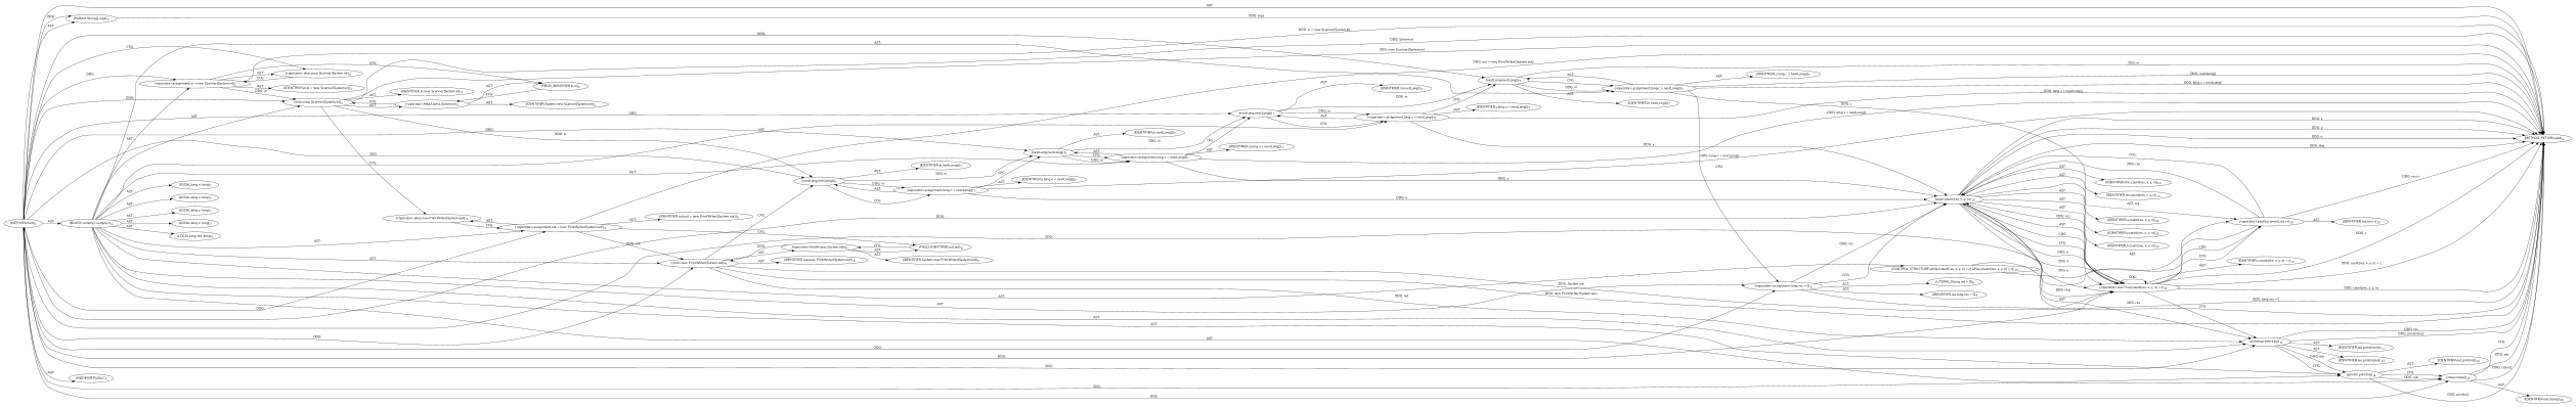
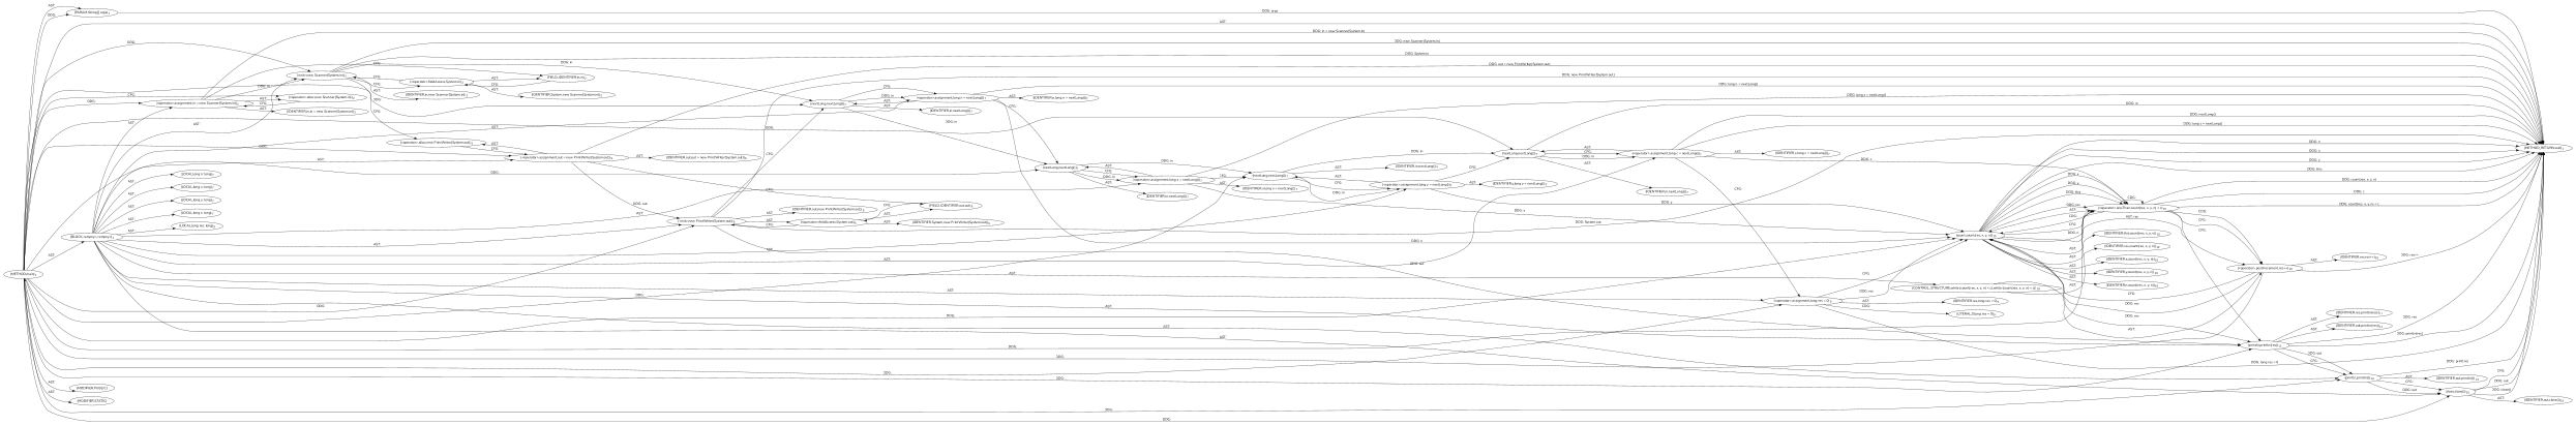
  digraph {
    fontname=Nunito
    rankdir=LR
    node [fontname=Nunito]
    edge [fontname=Nunito]
    n1 [label=<(METHOD,main)<SUB>1</SUB>>]
    n2 [label=<(PARAM,String[] args)<SUB>1</SUB>>]
    n3 [label=<(BLOCK,&lt;empty&gt;,&lt;empty&gt;)<SUB>1</SUB>>]
    n4 [label=<(&lt;operator&gt;.assignment,in = new Scanner(System.in))<SUB>2</SUB>>]
    n5 [label=<(&lt;operator&gt;.alloc,new Scanner(System.in))<SUB>2</SUB>>]
    n6 [label=<(&lt;init&gt;,new Scanner(System.in))<SUB>2</SUB>>]
    n7 [label=<(&lt;operator&gt;.assignment,out = new PrintWriter(System.out))<SUB>5</SUB>>]
    n8 [label=<(&lt;init&gt;,new PrintWriter(System.out))<SUB>5</SUB>>]
    n9 [label=<(nextLong,nextLong())<SUB>7</SUB>>]
    n10 [label=<(nextLong,nextLong())<SUB>7</SUB>>]
    n11 [label=<(nextLong,nextLong())<SUB>7</SUB>>]
    n12 [label=<(nextLong,nextLong())<SUB>7</SUB>>]
    n13 [label=<(&lt;operator&gt;.assignment,long res = 0)<SUB>9</SUB>>]
    n14 [label=<(&lt;operator&gt;.lessThan,count(res, x, y, n) &lt; c)<SUB>10</SUB>>]
    n15 [label=<(count,count(res, x, y, n))<SUB>10</SUB>>]
    n16 [label=<(println,println(res))<SUB>11</SUB>>]
    n17 [label=<(println,println())<SUB>14</SUB>>]
    n18 [label=<(close,close())<SUB>15</SUB>>]
    n19 [label=<(MODIFIER,PUBLIC)>]
+   n20 [label=<(MODIFIER,STATIC)>]
    n21 [label=<(METHOD_RETURN,void)<SUB>1</SUB>>]
    n22 [label=<(LOCAL,long n: long)<SUB>7</SUB>>]
    n23 [label=<(LOCAL,long x: long)<SUB>7</SUB>>]
    n24 [label=<(LOCAL,long y: long)<SUB>7</SUB>>]
    n25 [label=<(LOCAL,long c: long)<SUB>7</SUB>>]
    n26 [label=<(&lt;operator&gt;.assignment,long n = nextLong())<SUB>7</SUB>>]
    n27 [label=<(&lt;operator&gt;.assignment,long x = nextLong())<SUB>7</SUB>>]
    n28 [label=<(&lt;operator&gt;.assignment,long y = nextLong())<SUB>7</SUB>>]
    n29 [label=<(&lt;operator&gt;.assignment,long c = nextLong())<SUB>7</SUB>>]
    n30 [label=<(LOCAL,long res: long)<SUB>9</SUB>>]
    n31 [label=<(CONTROL_STRUCTURE,while (count(res, x, y, n) &lt; c),while (count(res, x, y, n) &lt; c))<SUB>10</SUB>>]
    n32 [label=<(IDENTIFIER,in,in = new Scanner(System.in))<SUB>2</SUB>>]
    n33 [label=<(FIELD_IDENTIFIER,in,in)<SUB>2</SUB>>]
    n34 [label=<(IDENTIFIER,in,new Scanner(System.in))<SUB>2</SUB>>]
    n35 [label=<(&lt;operator&gt;.fieldAccess,System.in)<SUB>2</SUB>>]
    n36 [label=<(&lt;operator&gt;.alloc,new PrintWriter(System.out))<SUB>5</SUB>>]
    n37 [label=<(IDENTIFIER,out,out = new PrintWriter(System.out))<SUB>5</SUB>>]
    n38 [label=<(FIELD_IDENTIFIER,out,out)<SUB>5</SUB>>]
    n39 [label=<(IDENTIFIER,out,new PrintWriter(System.out))<SUB>5</SUB>>]
    n40 [label=<(&lt;operator&gt;.fieldAccess,System.out)<SUB>5</SUB>>]
    n41 [label=<(IDENTIFIER,in,nextLong())<SUB>7</SUB>>]
    n42 [label=<(IDENTIFIER,in,nextLong())<SUB>7</SUB>>]
    n43 [label=<(IDENTIFIER,in,nextLong())<SUB>7</SUB>>]
    n44 [label=<(IDENTIFIER,in,nextLong())<SUB>7</SUB>>]
    n45 [label=<(IDENTIFIER,res,long res = 0)<SUB>9</SUB>>]
    n46 [label=<(LITERAL,0,long res = 0)<SUB>9</SUB>>]
    n47 [label=<(&lt;operator&gt;.postIncrement,res++)<SUB>10</SUB>>]
-   n48 [label=<(IDENTIFIER,c,count(res, x, y, n) &lt; c)<SUB>10</SUB>>]
    n49 [label=<(IDENTIFIER,this,count(res, x, y, n))<SUB>10</SUB>>]
    n50 [label=<(IDENTIFIER,res,count(res, x, y, n))<SUB>10</SUB>>]
    n51 [label=<(IDENTIFIER,x,count(res, x, y, n))<SUB>10</SUB>>]
    n52 [label=<(IDENTIFIER,y,count(res, x, y, n))<SUB>10</SUB>>]
    n53 [label=<(IDENTIFIER,n,count(res, x, y, n))<SUB>10</SUB>>]
    n54 [label=<(IDENTIFIER,res,res++)<SUB>10</SUB>>]
    n55 [label=<(IDENTIFIER,out,println(res))<SUB>11</SUB>>]
    n56 [label=<(IDENTIFIER,res,println(res))<SUB>11</SUB>>]
    n57 [label=<(IDENTIFIER,out,println())<SUB>14</SUB>>]
    n58 [label=<(IDENTIFIER,out,close())<SUB>15</SUB>>]
    n59 [label=<(IDENTIFIER,n,long n = nextLong())<SUB>7</SUB>>]
    n60 [label=<(IDENTIFIER,x,long x = nextLong())<SUB>7</SUB>>]
    n61 [label=<(IDENTIFIER,y,long y = nextLong())<SUB>7</SUB>>]
    n62 [label=<(IDENTIFIER,c,long c = nextLong())<SUB>7</SUB>>]
    n63 [label=<(IDENTIFIER,System,new Scanner(System.in))<SUB>2</SUB>>]
    n64 [label=<(IDENTIFIER,System,new PrintWriter(System.out))<SUB>5</SUB>>]
    n1 -> n2 [label="AST: "]
    n1 -> n2 [label="DDG: "]
    n1 -> n3 [label="AST: "]
    n1 -> n4 [label="DDG: "]
    n1 -> n5 [label="CFG: "]
    n1 -> n6 [label="DDG: "]
    n1 -> n7 [label="DDG: "]
    n1 -> n8 [label="DDG: "]
    n1 -> n9 [label="DDG: "]
    n1 -> n10 [label="DDG: "]
    n1 -> n11 [label="DDG: "]
    n1 -> n12 [label="DDG: "]
    n1 -> n13 [label="DDG: "]
    n1 -> n14 [label="DDG: "]
    n1 -> n15 [label="DDG: "]
    n1 -> n16 [label="DDG: "]
    n1 -> n17 [label="DDG: "]
    n1 -> n18 [label="DDG: "]
    n1 -> n19 [label="AST: "]
+   n1 -> n20 [label="AST: "]
    n1 -> n21 [label="AST: "]
    n2 -> n21 [label="DDG: args"]
    n3 -> n4 [label="AST: "]
    n3 -> n6 [label="AST: "]
    n3 -> n7 [label="AST: "]
    n3 -> n8 [label="AST: "]
    n3 -> n13 [label="AST: "]
    n3 -> n16 [label="AST: "]
    n3 -> n17 [label="AST: "]
    n3 -> n18 [label="AST: "]
    n3 -> n22 [label="AST: "]
    n3 -> n23 [label="AST: "]
    n3 -> n24 [label="AST: "]
    n3 -> n25 [label="AST: "]
+   n3 -> n26 [label="AST: "]
    n3 -> n27 [label="AST: "]
    n3 -> n28 [label="AST: "]
    n3 -> n29 [label="AST: "]
    n3 -> n30 [label="AST: "]
    n3 -> n31 [label="AST: "]
    n4 -> n5 [label="AST: "]
    n4 -> n6 [label="DDG: in"]
    n4 -> n21 [label="DDG: in = new Scanner(System.in)"]
    n4 -> n32 [label="AST: "]
    n4 -> n33 [label="CFG: "]
    n5 -> n4 [label="CFG: "]
    n6 -> n9 [label="DDG: in"]
    n6 -> n21 [label="DDG: System.in"]
    n6 -> n21 [label="DDG: new Scanner(System.in)"]
    n6 -> n34 [label="AST: "]
-   n6 -> n35 [label="AST: "]
+   n6 -> n35 [label="CFG: "]
    n6 -> n36 [label="CFG: "]
    n7 -> n8 [label="DDG: out"]
    n7 -> n21 [label="DDG: out = new PrintWriter(System.out)"]
    n7 -> n36 [label="AST: "]
    n7 -> n37 [label="AST: "]
    n7 -> n38 [label="CFG: "]
    n8 -> n9 [label="CFG: "]
    n8 -> n16 [label="DDG: out"]
    n8 -> n21 [label="DDG: System.out"]
    n8 -> n21 [label="DDG: new PrintWriter(System.out)"]
    n8 -> n39 [label="AST: "]
    n8 -> n40 [label="AST: "]
    n9 -> n10 [label="DDG: in"]
    n9 -> n26 [label="CFG: "]
    n9 -> n26 [label="DDG: in"]
    n9 -> n41 [label="AST: "]
    n10 -> n11 [label="DDG: in"]
    n10 -> n27 [label="CFG: "]
    n10 -> n27 [label="DDG: in"]
    n10 -> n42 [label="AST: "]
    n11 -> n12 [label="DDG: in"]
    n11 -> n28 [label="CFG: "]
    n11 -> n28 [label="DDG: in"]
    n11 -> n43 [label="AST: "]
    n12 -> n21 [label="DDG: in"]
    n12 -> n29 [label="CFG: "]
    n12 -> n29 [label="DDG: in"]
    n12 -> n44 [label="AST: "]
    n13 -> n15 [label="CFG: "]
    n13 -> n15 [label="DDG: res"]
    n13 -> n21 [label="DDG: long res = 0"]
    n13 -> n45 [label="AST: "]
-   n13 -> n46 [label="AST: "]
+   n13 -> n46 [label="CDG: "]
    n14 -> n14 [label="CDG: "]
    n14 -> n15 [label="AST: "]
    n14 -> n15 [label="CDG: "]
    n14 -> n16 [label="CFG: "]
    n14 -> n21 [label="DDG: count(res, x, y, n)"]
    n14 -> n21 [label="DDG: c"]
    n14 -> n21 [label="DDG: count(res, x, y, n) &lt; c"]
    n14 -> n47 [label="CFG: "]
    n14 -> n47 [label="CDG: "]
-   n14 -> n48 [label="AST: "]
    n15 -> n14 [label="CFG: "]
    n15 -> n14 [label="DDG: n"]
    n15 -> n14 [label="DDG: x"]
    n15 -> n14 [label="DDG: y"]
    n15 -> n14 [label="DDG: this"]
    n15 -> n14 [label="DDG: res"]
    n15 -> n16 [label="DDG: res"]
    n15 -> n21 [label="DDG: x"]
    n15 -> n21 [label="DDG: y"]
    n15 -> n21 [label="DDG: n"]
    n15 -> n21 [label="DDG: this"]
    n15 -> n47 [label="AST: res"]
    n15 -> n49 [label="AST: "]
    n15 -> n50 [label="AST: "]
    n15 -> n51 [label="AST: "]
    n15 -> n52 [label="AST: "]
    n15 -> n53 [label="AST: "]
    n16 -> n17 [label="CFG: "]
    n16 -> n17 [label="DDG: out"]
    n16 -> n21 [label="DDG: res"]
    n16 -> n21 [label="DDG: println(res)"]
    n16 -> n55 [label="AST: "]
    n16 -> n56 [label="AST: "]
    n17 -> n18 [label="CFG: "]
    n17 -> n18 [label="DDG: out"]
    n17 -> n21 [label="DDG: println()"]
    n17 -> n57 [label="AST: "]
    n18 -> n21 [label="CFG: "]
    n18 -> n21 [label="DDG: out"]
    n18 -> n21 [label="DDG: close()"]
    n18 -> n58 [label="AST: "]
    n26 -> n9 [label="AST: "]
    n26 -> n10 [label="CFG: "]
    n26 -> n15 [label="DDG: n"]
    n26 -> n21 [label="DDG: long n = nextLong()"]
    n26 -> n59 [label="AST: "]
    n27 -> n10 [label="AST: "]
    n27 -> n11 [label="CFG: "]
    n27 -> n15 [label="DDG: x"]
    n27 -> n21 [label="DDG: long x = nextLong()"]
    n27 -> n60 [label="AST: "]
    n28 -> n11 [label="AST: "]
    n28 -> n12 [label="CFG: "]
    n28 -> n15 [label="DDG: y"]
-   n28 -> n21 [label="DDG: long y = nextLong()"]
    n28 -> n61 [label="AST: "]
    n29 -> n12 [label="AST: "]
    n29 -> n13 [label="CFG: "]
    n29 -> n14 [label="DDG: c"]
    n29 -> n21 [label="DDG: nextLong()"]
    n29 -> n21 [label="DDG: long c = nextLong()"]
    n29 -> n62 [label="AST: "]
    n31 -> n14 [label="AST: "]
    n31 -> n47 [label="AST: "]
    n33 -> n35 [label="CFG: "]
    n35 -> n6 [label="CFG: "]
    n35 -> n33 [label="AST: "]
    n35 -> n63 [label="AST: "]
    n36 -> n7 [label="CFG: "]
    n38 -> n40 [label="CFG: "]
-   n40 -> n8 [label="DDG: "]
+   n40 -> n8 [label="CFG: "]
    n40 -> n38 [label="AST: "]
    n40 -> n64 [label="AST: "]
    n47 -> n1 [label="DDG: "]
    n47 -> n15 [label="CFG: "]
    n47 -> n15 [label="DDG: res"]
    n47 -> n21 [label="DDG: res++"]
    n47 -> n54 [label="AST: "]
  }
